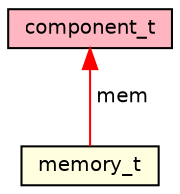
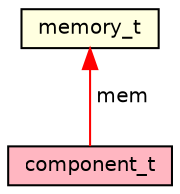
  digraph {
    node [color=black fontname=Helvetica fontsize=10 shape=record style=filled]
    n1 [fillcolor=lightpink fontcolor=black height=0.2 label=component_t width=0.4]
    n2 [fillcolor=lightyellow height=0.2 label=memory_t width=0.4]
-   n1 -> n2 [color=red dir=back fontname=Helvetica fontsize=10 label=" mem" labelfontname=Helvetica labelfontsize=10 style=solid]
+   n2 -> n1 [color=red dir=back fontname=Helvetica fontsize=10 label=" mem" labelfontname=Helvetica labelfontsize=10 style=solid]
  }
